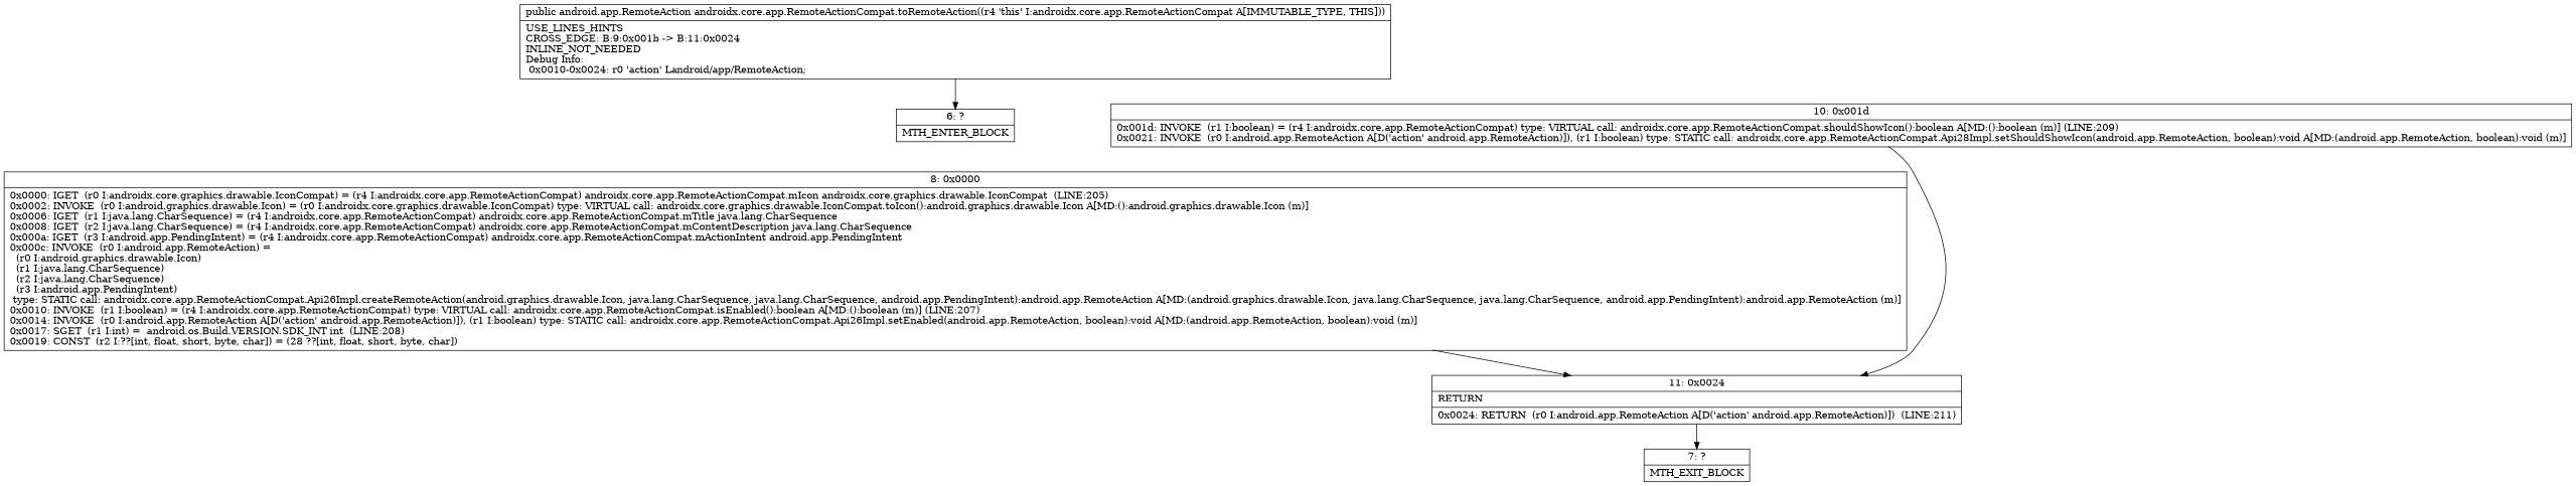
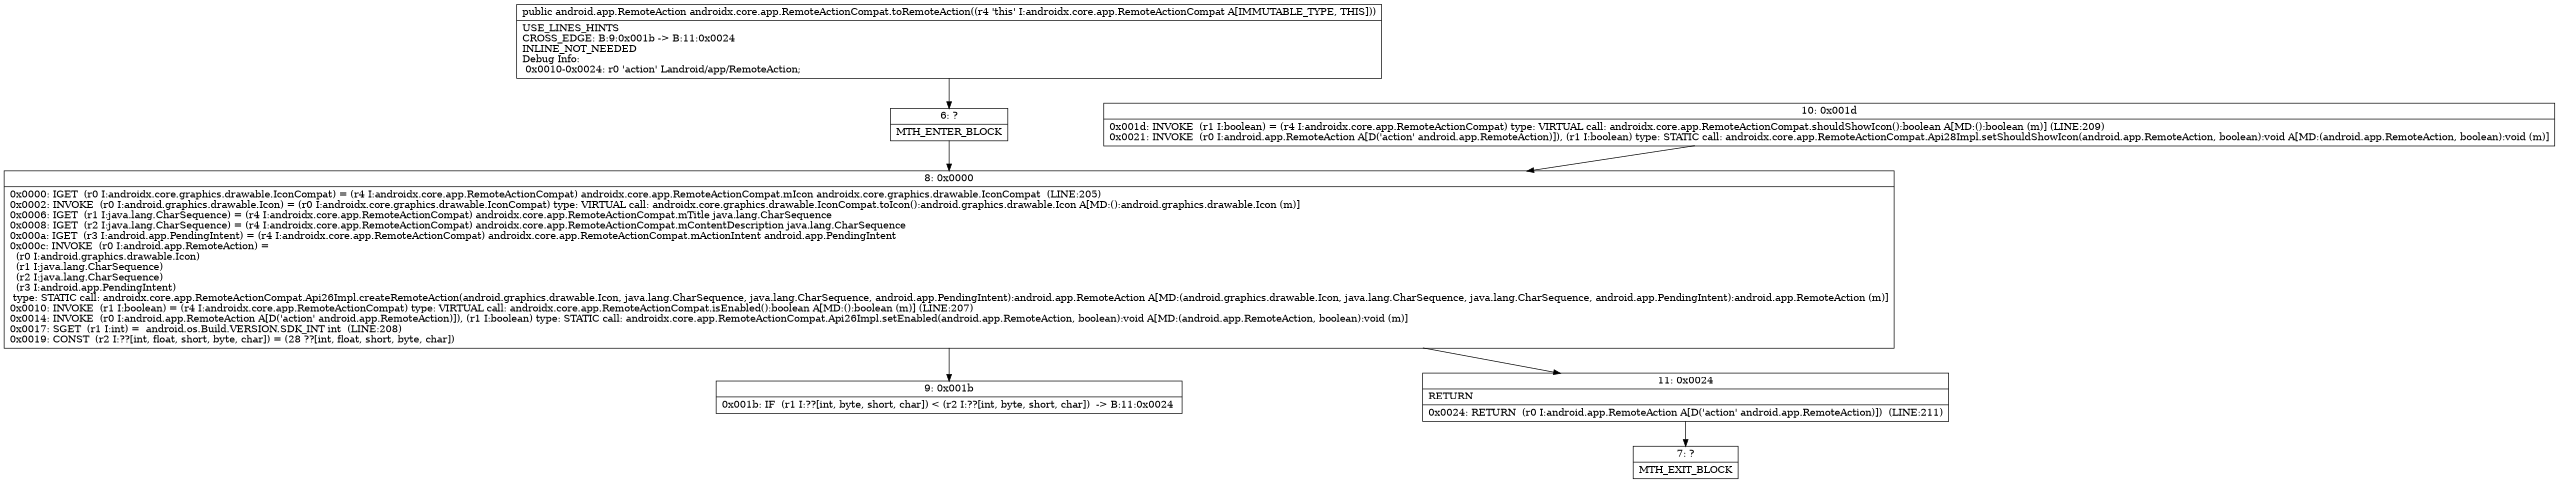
  digraph {
    node [shape=record]
    n1 [label="{6\:\ ?|MTH_ENTER_BLOCK\l}"]
    n2 [label="{8\:\ 0x0000|0x0000: IGET  (r0 I:androidx.core.graphics.drawable.IconCompat) = (r4 I:androidx.core.app.RemoteActionCompat) androidx.core.app.RemoteActionCompat.mIcon androidx.core.graphics.drawable.IconCompat  (LINE:205)\l0x0002: INVOKE  (r0 I:android.graphics.drawable.Icon) = (r0 I:androidx.core.graphics.drawable.IconCompat) type: VIRTUAL call: androidx.core.graphics.drawable.IconCompat.toIcon():android.graphics.drawable.Icon A[MD:():android.graphics.drawable.Icon (m)]\l0x0006: IGET  (r1 I:java.lang.CharSequence) = (r4 I:androidx.core.app.RemoteActionCompat) androidx.core.app.RemoteActionCompat.mTitle java.lang.CharSequence \l0x0008: IGET  (r2 I:java.lang.CharSequence) = (r4 I:androidx.core.app.RemoteActionCompat) androidx.core.app.RemoteActionCompat.mContentDescription java.lang.CharSequence \l0x000a: IGET  (r3 I:android.app.PendingIntent) = (r4 I:androidx.core.app.RemoteActionCompat) androidx.core.app.RemoteActionCompat.mActionIntent android.app.PendingIntent \l0x000c: INVOKE  (r0 I:android.app.RemoteAction) = \l  (r0 I:android.graphics.drawable.Icon)\l  (r1 I:java.lang.CharSequence)\l  (r2 I:java.lang.CharSequence)\l  (r3 I:android.app.PendingIntent)\l type: STATIC call: androidx.core.app.RemoteActionCompat.Api26Impl.createRemoteAction(android.graphics.drawable.Icon, java.lang.CharSequence, java.lang.CharSequence, android.app.PendingIntent):android.app.RemoteAction A[MD:(android.graphics.drawable.Icon, java.lang.CharSequence, java.lang.CharSequence, android.app.PendingIntent):android.app.RemoteAction (m)]\l0x0010: INVOKE  (r1 I:boolean) = (r4 I:androidx.core.app.RemoteActionCompat) type: VIRTUAL call: androidx.core.app.RemoteActionCompat.isEnabled():boolean A[MD:():boolean (m)] (LINE:207)\l0x0014: INVOKE  (r0 I:android.app.RemoteAction A[D('action' android.app.RemoteAction)]), (r1 I:boolean) type: STATIC call: androidx.core.app.RemoteActionCompat.Api26Impl.setEnabled(android.app.RemoteAction, boolean):void A[MD:(android.app.RemoteAction, boolean):void (m)]\l0x0017: SGET  (r1 I:int) =  android.os.Build.VERSION.SDK_INT int  (LINE:208)\l0x0019: CONST  (r2 I:??[int, float, short, byte, char]) = (28 ??[int, float, short, byte, char]) \l}"]
+   n3 [label="{9\:\ 0x001b|0x001b: IF  (r1 I:??[int, byte, short, char]) \< (r2 I:??[int, byte, short, char])  \-\> B:11:0x0024 \l}"]
    n4 [label="{11\:\ 0x0024|RETURN\l|0x0024: RETURN  (r0 I:android.app.RemoteAction A[D('action' android.app.RemoteAction)])  (LINE:211)\l}"]
    n5 [label="{10\:\ 0x001d|0x001d: INVOKE  (r1 I:boolean) = (r4 I:androidx.core.app.RemoteActionCompat) type: VIRTUAL call: androidx.core.app.RemoteActionCompat.shouldShowIcon():boolean A[MD:():boolean (m)] (LINE:209)\l0x0021: INVOKE  (r0 I:android.app.RemoteAction A[D('action' android.app.RemoteAction)]), (r1 I:boolean) type: STATIC call: androidx.core.app.RemoteActionCompat.Api28Impl.setShouldShowIcon(android.app.RemoteAction, boolean):void A[MD:(android.app.RemoteAction, boolean):void (m)]\l}"]
    n6 [label="{7\:\ ?|MTH_EXIT_BLOCK\l}"]
    n7 [label="{public android.app.RemoteAction androidx.core.app.RemoteActionCompat.toRemoteAction((r4 'this' I:androidx.core.app.RemoteActionCompat A[IMMUTABLE_TYPE, THIS]))  | USE_LINES_HINTS\lCROSS_EDGE: B:9:0x001b \-\> B:11:0x0024\lINLINE_NOT_NEEDED\lDebug Info:\l  0x0010\-0x0024: r0 'action' Landroid\/app\/RemoteAction;\l}"]
+   n1 -> n2
+   n2 -> n3
    n2 -> n4
    n4 -> n6
-   n5 -> n4
+   n5 -> n2
    n7 -> n1
  }
